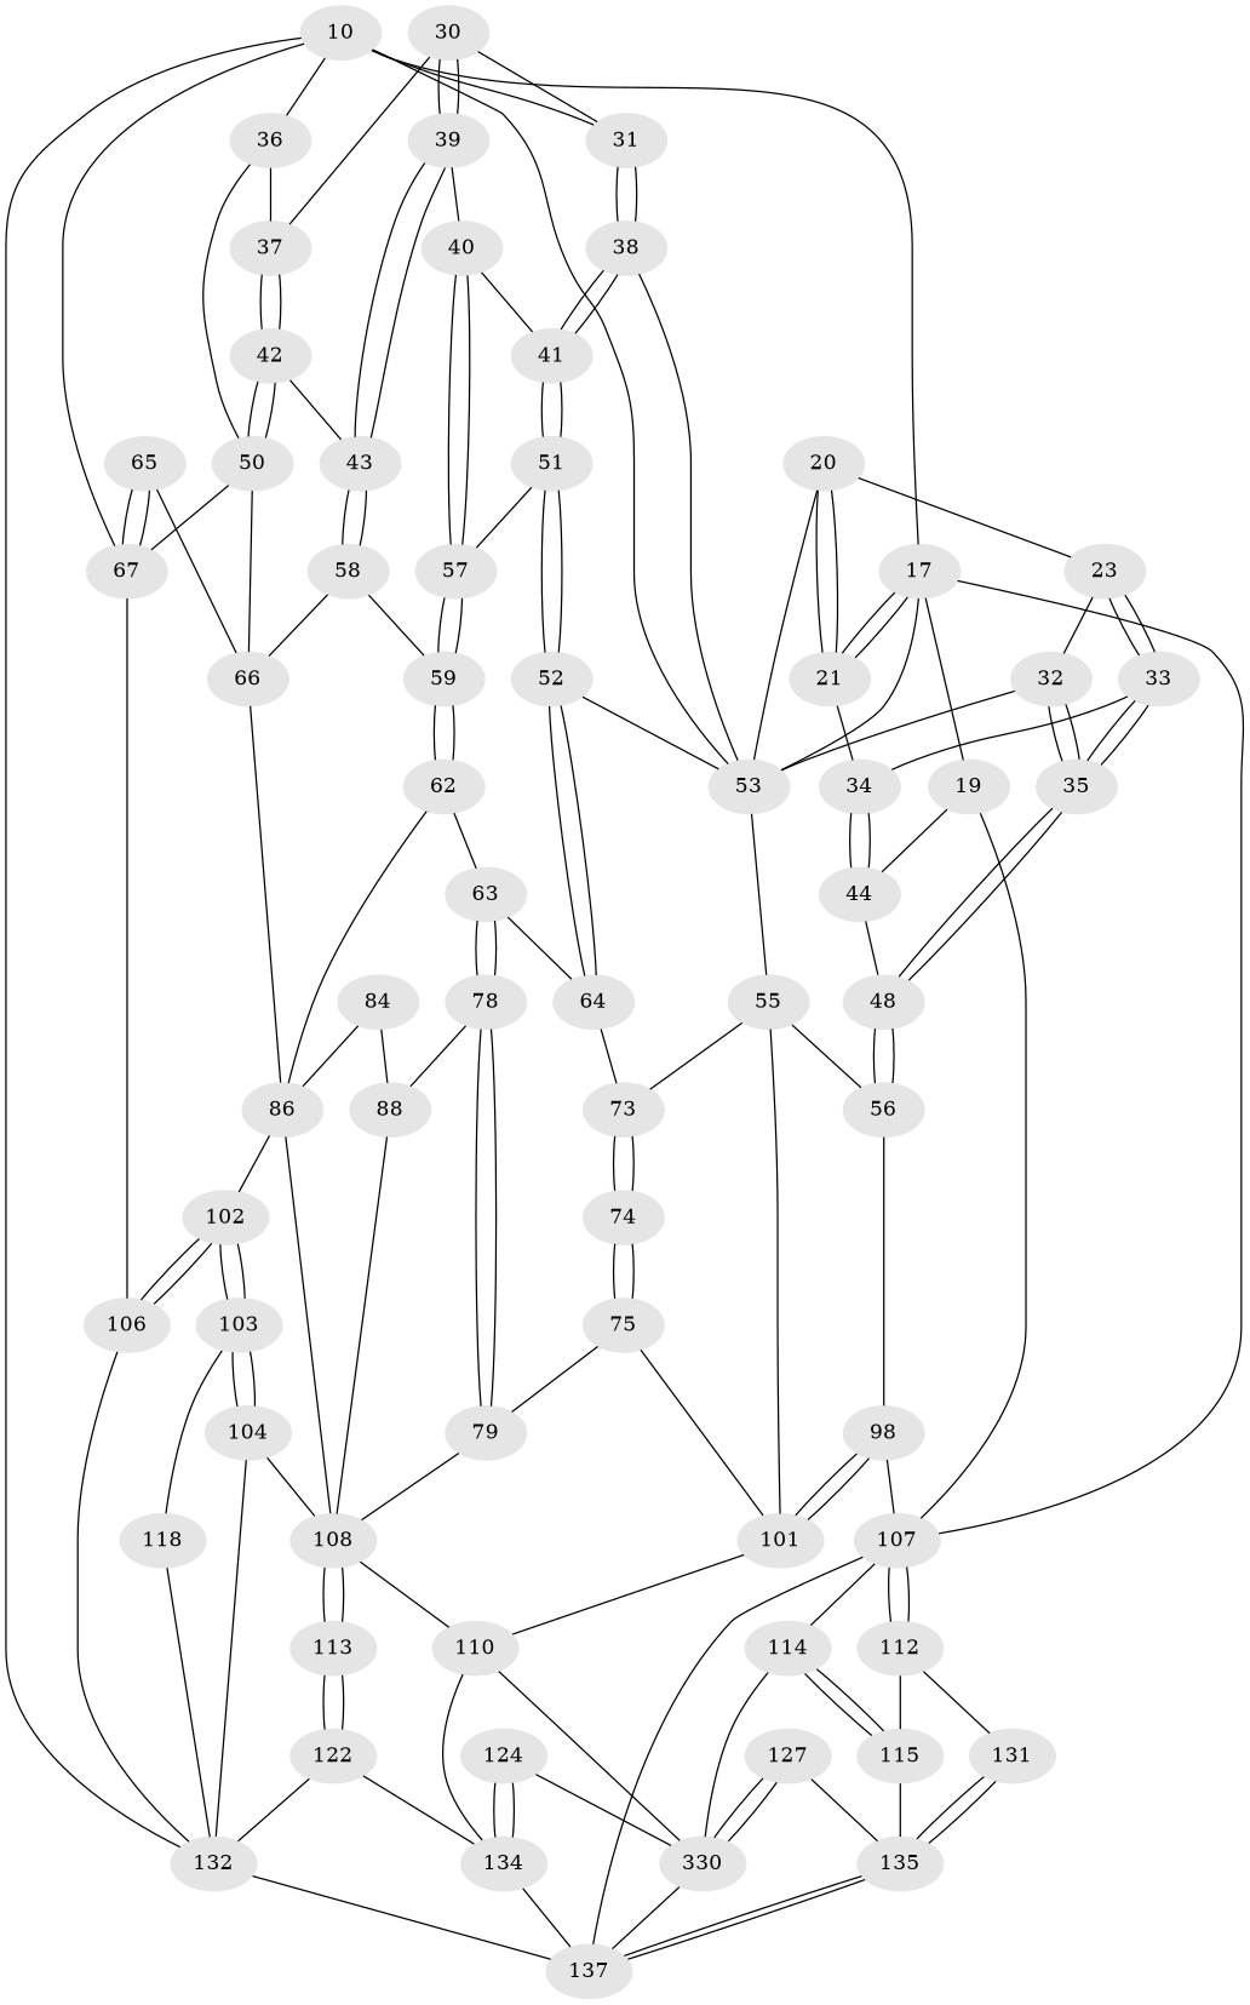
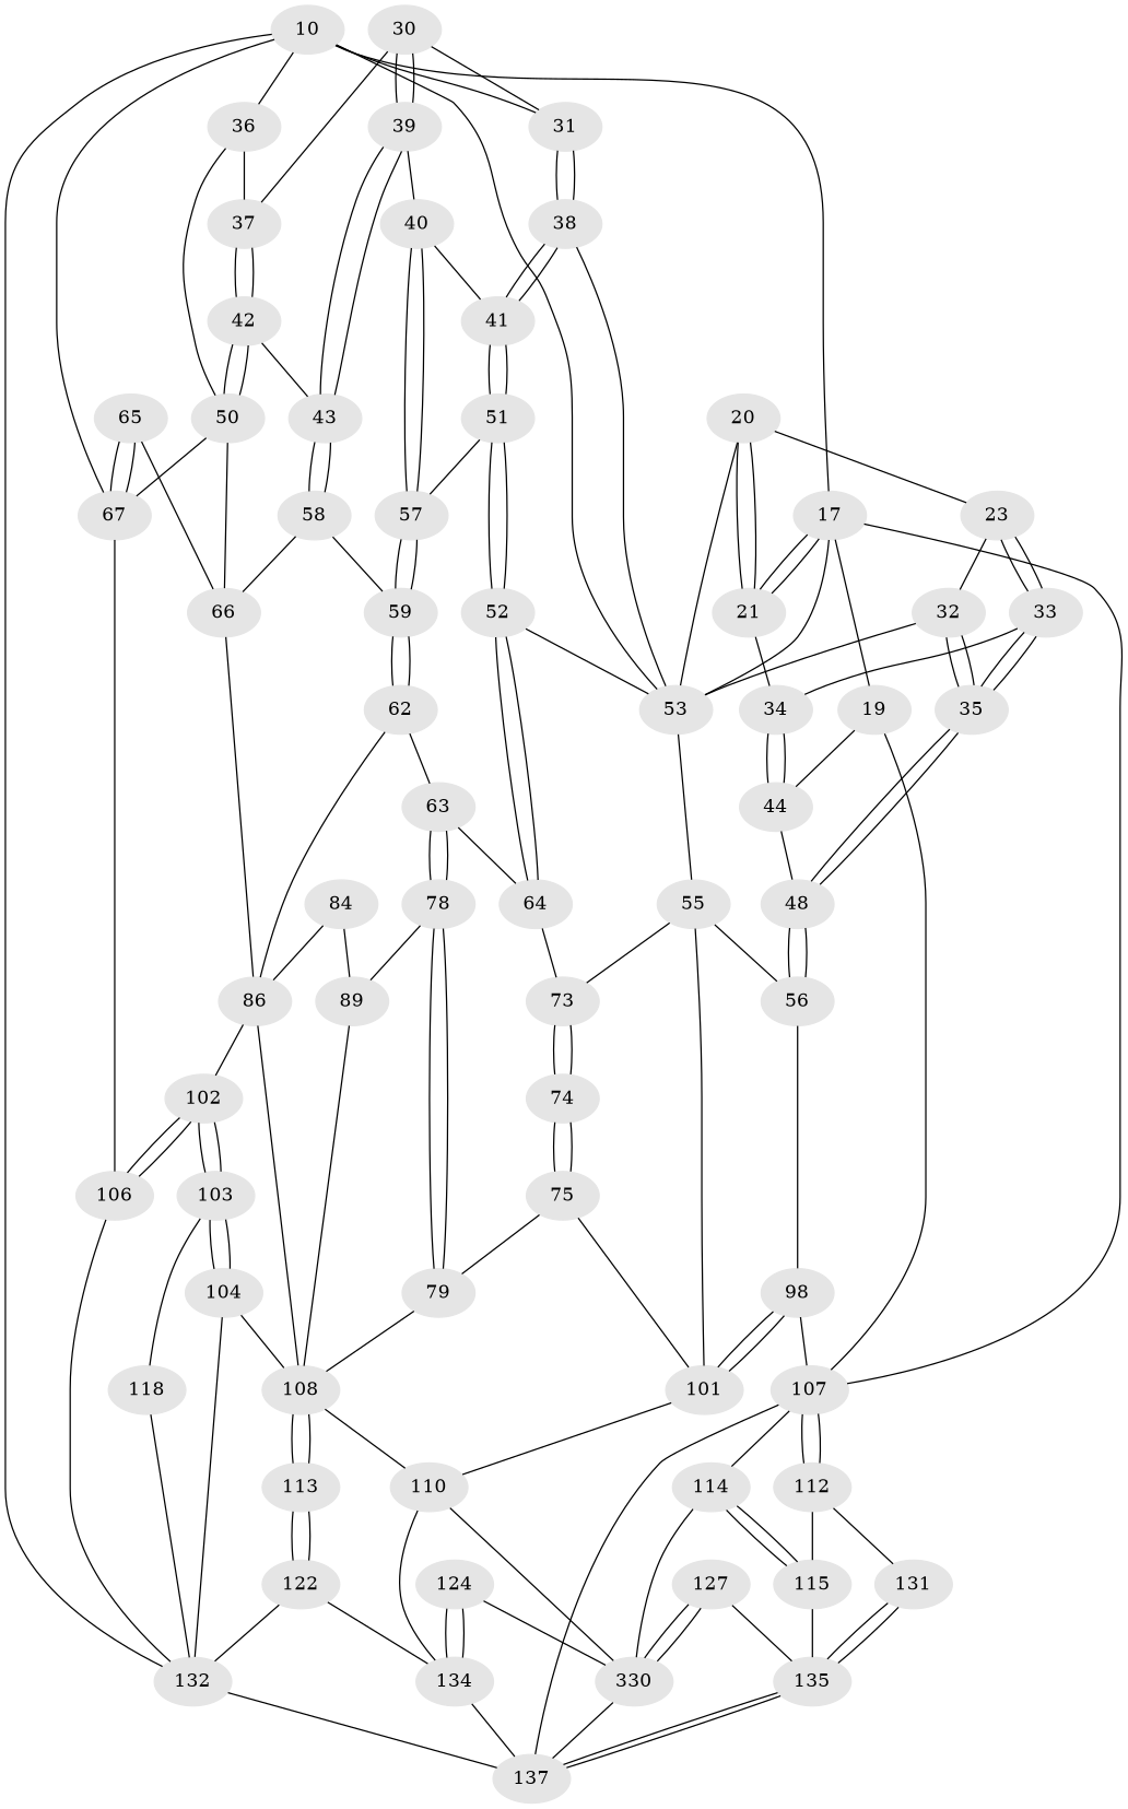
  graph {
    node [color=gray90 style=filled]
    10 [super="+6+9+8"]
    17 [super="+14+5+4"]
    31 [super="+28+24"]
    36 [super="+16+15"]
    53 [super="+27+13"]
    67 [super="+45+61"]
    132 [super="+93+121+120+119"]
    19 [super="+18"]
    21
    107 [super="+97+69+100"]
    38 [super="+25"]
    37 [super="+29"]
    50 [super="+49+47"]
    55 [super="+54"]
    106 [super="+95+87"]
    137 [super="+136"]
    44
    34
    112 [super="+111"]
    114
    48
    20
    23
    32 [super="+22"]
    33
    35
    30
    39
    42
    40
    43
    41
    56
    66 [super="+60"]
    51
    57
    58
    59
    52
    98 [super="+82+83+68"]
    86 [super="+85+71"]
    64
    73 [super="+72"]
    101 [super="+77"]
    74
    110 [super="+109"]
    62
    63
    78
    108 [super="+92+105"]
    102 [super="+88"]
    79
-   89 [super="+81" label=88]
+   89 [super="+81"]
    65
    75
    113
    84 [super="+80"]
    103
    n59 [label=330 super="+125+117"]
    134 [super="+126+123"]
    104
    118
    115
    131
    122
    135 [super="+128+129"]
    124
    127
    10 -- 17 [weight=2]
    10 -- 31 [weight=2]
    10 -- 36 [weight=2]
    10 -- 53
    10 -- 67
    10 -- 132
    17 -- 53
    17 -- 19 [weight=2]
    17 -- 21
    17 -- 21
    17 -- 107
    31 -- 38 [weight=2]
    31 -- 38
    36 -- 37 [weight=2]
    36 -- 50
    53 -- 55
    67 -- 106
    132 -- 137 [weight=2]
    19 -- 107
    19 -- 44
    21 -- 34
    107 -- 137
    107 -- 112 [weight=2]
    107 -- 112
    107 -- 114
    38 -- 53
    38 -- 41
    38 -- 41
    37 -- 42
    37 -- 42
    50 -- 67 [weight=2]
    50 -- 66
    55 -- 56
    55 -- 73
    55 -- 101
    106 -- 132 [weight=2]
    44 -- 48
    34 -- 44
    34 -- 44
    112 -- 115
    112 -- 131
    114 -- n59
    114 -- 115
    114 -- 115
    48 -- 56
    48 -- 56
    20 -- 53
    20 -- 21
    20 -- 21
    20 -- 23
    23 -- 32
    23 -- 33
    23 -- 33
    32 -- 53 [weight=2]
    32 -- 35
    32 -- 35
    33 -- 34
    33 -- 35
    33 -- 35
    35 -- 48
    35 -- 48
    30 -- 31
    30 -- 37
    30 -- 39
    30 -- 39
    39 -- 40
    39 -- 43
    39 -- 43
    42 -- 50
    42 -- 50
    42 -- 43
    40 -- 41
    40 -- 57
    40 -- 57
    43 -- 58
    43 -- 58
    41 -- 51
    41 -- 51
    56 -- 98
    66 -- 86
    51 -- 57
    51 -- 52
    51 -- 52
    57 -- 59
    57 -- 59
    58 -- 66
    58 -- 59
    59 -- 62
    59 -- 62
    52 -- 53
    52 -- 64
    52 -- 64
    98 -- 107 [weight=3]
    98 -- 101 [weight=2]
    98 -- 101
    86 -- 108
    86 -- 102
    64 -- 73
    73 -- 74 [weight=2]
    73 -- 74
    101 -- 110
    74 -- 75
    74 -- 75
    110 -- n59
    110 -- 134
    62 -- 86
    62 -- 63
    63 -- 64
    63 -- 78
    63 -- 78
    78 -- 79
    78 -- 79
    78 -- 89
    108 -- 110
    108 -- 113 [weight=2]
    108 -- 113
    102 -- 106 [weight=2]
    102 -- 106
    102 -- 103
    102 -- 103
    79 -- 108
    89 -- 108
    65 -- 67 [weight=2]
    65 -- 67
    65 -- 66
    75 -- 101
    75 -- 79
    113 -- 122
    113 -- 122
    84 -- 86 [weight=2]
    84 -- 89 [weight=2]
    103 -- 104
    103 -- 104
    103 -- 118
    n59 -- 137
    134 -- 137
    104 -- 132
    104 -- 108
    118 -- 132
    115 -- 135
    131 -- 135 [weight=2]
    131 -- 135
    122 -- 132
    122 -- 134
    135 -- 137
    135 -- 137
    124 -- n59
    124 -- 134 [weight=2]
    124 -- 134
    127 -- n59 [weight=2]
    127 -- n59
    127 -- 135
  }
